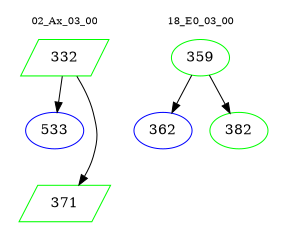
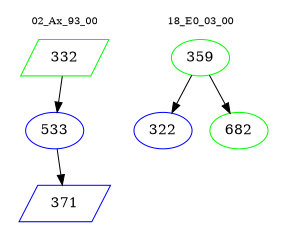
  digraph {
    node [color=green shape=ellipse]
    edge [color=black]
    n1 [label=332 shape=parallelogram]
    n2 [color=blue label=533]
-   n3 [label=371 shape=parallelogram]
+   n3 [color=blue label=371 shape=parallelogram]
    n4 [label=359]
-   n5 [color=blue label=362]
-   n6 [label=382]
+   n5 [color=blue label=322]
+   n6 [label=682]
    subgraph cluster_1 {
      color=white
      fontsize=10
-     label="02_Ax_03_00"
+     label="02_Ax_93_00"
      n1
      n2
      n3
    }
    subgraph cluster_2 {
      color=white
      fontsize=10
      label="18_E0_03_00"
      n4
      n5
      n6
    }
    n1 -> n2
-   n1 -> n3
+   n2 -> n3
    n4 -> n5
    n4 -> n6
  }
